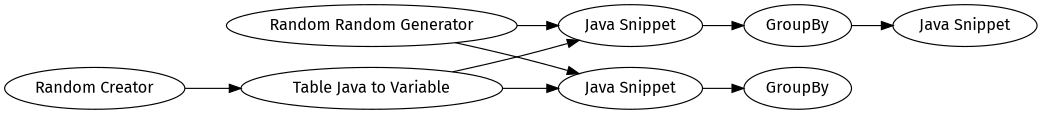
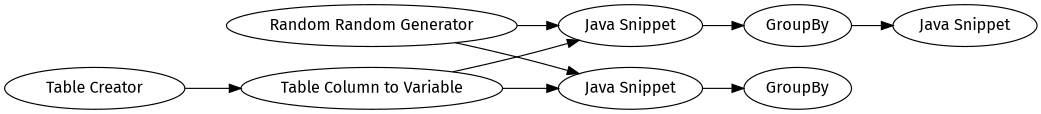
  digraph {
    fontname="Fira Sans"
    rankdir=LR
    node [fontname="Fira Sans"]
    edge [fontname="Fira Sans"]
    n1 [label="Random Random Generator"]
    n2 [label="Java Snippet"]
    n3 [label="Java Snippet"]
    n4 [label=GroupBy]
    n5 [label=GroupBy]
-   n6 [label="Random Creator"]
-   n7 [label="Table Java to Variable"]
+   n6 [label="Table Creator"]
+   n7 [label="Table Column to Variable"]
    n8 [label="Java Snippet"]
    n1 -> n2
    n1 -> n3
    n2 -> n4
    n3 -> n5
    n4 -> n8
    n6 -> n7
    n7 -> n2
    n7 -> n3
  }
